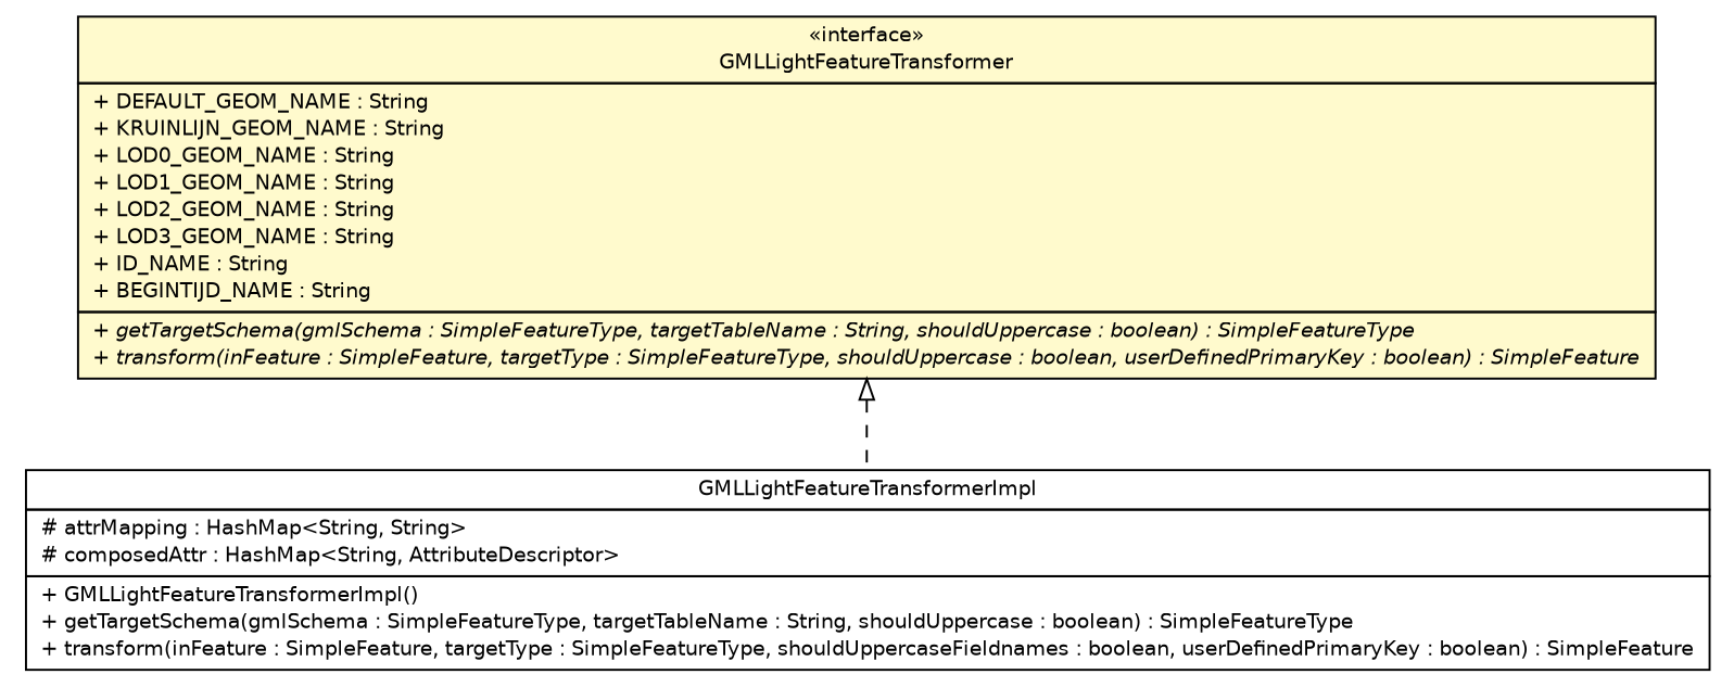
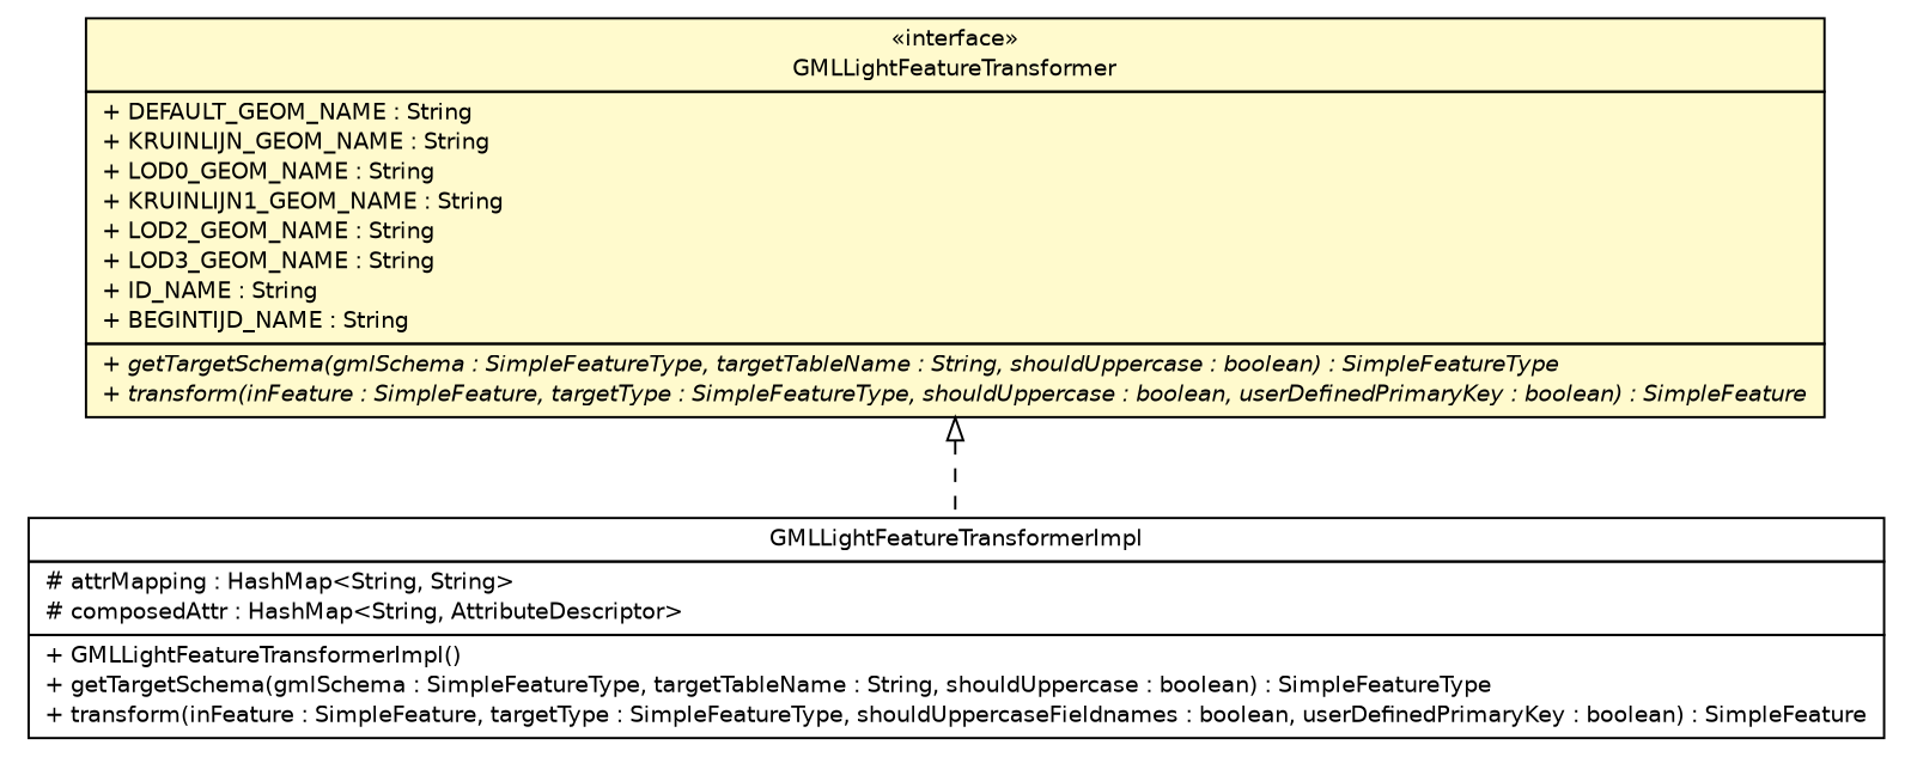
  digraph {
    nodesep=0.25
    ranksep=0.5
    node [fontcolor=black fontname=Helvetica fontsize=10.0 shape=plaintext]
-   n1 [label=<<table title="nl.b3p.brmo.loader.gml.GMLLightFeatureTransformer" border="0" cellborder="1" cellspacing="0" cellpadding="2" port="p" bgcolor="lemonChiffon" href="./GMLLightFeatureTransformer.html"> 		<tr><td><table border="0" cellspacing="0" cellpadding="1"> <tr><td align="center" balign="center"> &#171;interface&#187; </td></tr> <tr><td align="center" balign="center"> GMLLightFeatureTransformer </td></tr> 		</table></td></tr> 		<tr><td><table border="0" cellspacing="0" cellpadding="1"> <tr><td align="left" balign="left"> + DEFAULT_GEOM_NAME : String </td></tr> <tr><td align="left" balign="left"> + KRUINLIJN_GEOM_NAME : String </td></tr> <tr><td align="left" balign="left"> + LOD0_GEOM_NAME : String </td></tr> <tr><td align="left" balign="left"> + LOD1_GEOM_NAME : String </td></tr> <tr><td align="left" balign="left"> + LOD2_GEOM_NAME : String </td></tr> <tr><td align="left" balign="left"> + LOD3_GEOM_NAME : String </td></tr> <tr><td align="left" balign="left"> + ID_NAME : String </td></tr> <tr><td align="left" balign="left"> + BEGINTIJD_NAME : String </td></tr> 		</table></td></tr> 		<tr><td><table border="0" cellspacing="0" cellpadding="1"> <tr><td align="left" balign="left"><font face="Helvetica-Oblique" point-size="10.0"> + getTargetSchema(gmlSchema : SimpleFeatureType, targetTableName : String, shouldUppercase : boolean) : SimpleFeatureType </font></td></tr> <tr><td align="left" balign="left"><font face="Helvetica-Oblique" point-size="10.0"> + transform(inFeature : SimpleFeature, targetType : SimpleFeatureType, shouldUppercase : boolean, userDefinedPrimaryKey : boolean) : SimpleFeature </font></td></tr> 		</table></td></tr> 		</table>>]
+   n1 [label=<<table title="nl.b3p.brmo.loader.gml.GMLLightFeatureTransformer" border="0" cellborder="1" cellspacing="0" cellpadding="2" port="p" bgcolor="lemonChiffon" href="./GMLLightFeatureTransformer.html"> 		<tr><td><table border="0" cellspacing="0" cellpadding="1"> <tr><td align="center" balign="center"> &#171;interface&#187; </td></tr> <tr><td align="center" balign="center"> GMLLightFeatureTransformer </td></tr> 		</table></td></tr> 		<tr><td><table border="0" cellspacing="0" cellpadding="1"> <tr><td align="left" balign="left"> + DEFAULT_GEOM_NAME : String </td></tr> <tr><td align="left" balign="left"> + KRUINLIJN_GEOM_NAME : String </td></tr> <tr><td align="left" balign="left"> + LOD0_GEOM_NAME : String </td></tr> <tr><td align="left" balign="left"> + KRUINLIJN1_GEOM_NAME : String </td></tr> <tr><td align="left" balign="left"> + LOD2_GEOM_NAME : String </td></tr> <tr><td align="left" balign="left"> + LOD3_GEOM_NAME : String </td></tr> <tr><td align="left" balign="left"> + ID_NAME : String </td></tr> <tr><td align="left" balign="left"> + BEGINTIJD_NAME : String </td></tr> 		</table></td></tr> 		<tr><td><table border="0" cellspacing="0" cellpadding="1"> <tr><td align="left" balign="left"><font face="Helvetica-Oblique" point-size="10.0"> + getTargetSchema(gmlSchema : SimpleFeatureType, targetTableName : String, shouldUppercase : boolean) : SimpleFeatureType </font></td></tr> <tr><td align="left" balign="left"><font face="Helvetica-Oblique" point-size="10.0"> + transform(inFeature : SimpleFeature, targetType : SimpleFeatureType, shouldUppercase : boolean, userDefinedPrimaryKey : boolean) : SimpleFeature </font></td></tr> 		</table></td></tr> 		</table>>]
    n2 [label=<<table title="nl.b3p.brmo.loader.gml.light.GMLLightFeatureTransformerImpl" border="0" cellborder="1" cellspacing="0" cellpadding="2" port="p" href="./light/GMLLightFeatureTransformerImpl.html"> 		<tr><td><table border="0" cellspacing="0" cellpadding="1"> <tr><td align="center" balign="center"> GMLLightFeatureTransformerImpl </td></tr> 		</table></td></tr> 		<tr><td><table border="0" cellspacing="0" cellpadding="1"> <tr><td align="left" balign="left"> # attrMapping : HashMap&lt;String, String&gt; </td></tr> <tr><td align="left" balign="left"> # composedAttr : HashMap&lt;String, AttributeDescriptor&gt; </td></tr> 		</table></td></tr> 		<tr><td><table border="0" cellspacing="0" cellpadding="1"> <tr><td align="left" balign="left"> + GMLLightFeatureTransformerImpl() </td></tr> <tr><td align="left" balign="left"> + getTargetSchema(gmlSchema : SimpleFeatureType, targetTableName : String, shouldUppercase : boolean) : SimpleFeatureType </td></tr> <tr><td align="left" balign="left"> + transform(inFeature : SimpleFeature, targetType : SimpleFeatureType, shouldUppercaseFieldnames : boolean, userDefinedPrimaryKey : boolean) : SimpleFeature </td></tr> 		</table></td></tr> 		</table>>]
    n1 -> n2 [arrowtail=empty dir=back fontname=Helvetica fontsize=10 headport=p labelfontname=Helvetica labelfontsize=10 style=dashed tailport=p]
  }
